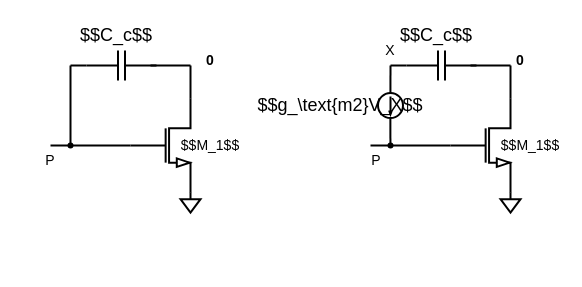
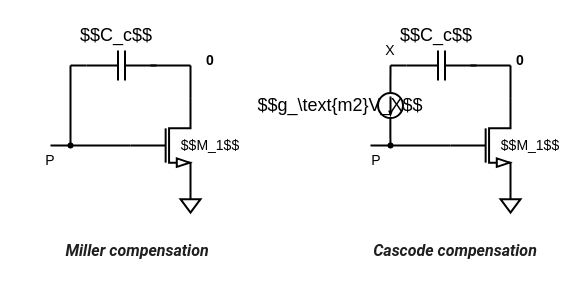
  <mxCell id="0" />
  <mxCell id="1" parent="0" />
  <mxCell id="2" value="" style="verticalLabelPosition=bottom;shadow=0;dashed=0;align=center;html=1;verticalAlign=top;shape=mxgraph.electrical.transistors.nmos;pointerEvents=1;strokeWidth=2;" vertex="1" parent="1"><mxGeometry x="130" y="95" width="60" height="100" as="geometry" /></mxCell>
  <mxCell id="3" value="" style="pointerEvents=1;verticalLabelPosition=bottom;shadow=0;dashed=0;align=center;html=1;verticalAlign=top;shape=mxgraph.electrical.capacitors.capacitor_1;strokeWidth=2;" vertex="1" parent="1"><mxGeometry x="86" y="50" width="70" height="30" as="geometry" /></mxCell>
  <mxCell id="4" value="" style="endArrow=none;html=1;rounded=0;strokeWidth=2;" edge="1" parent="1"><mxGeometry width="50" height="50" relative="1" as="geometry"><mxPoint x="150" y="65" as="sourcePoint" /><mxPoint x="190" y="65" as="targetPoint" /></mxGeometry></mxCell>
  <mxCell id="5" value="" style="endArrow=none;html=1;rounded=0;exitX=1;exitY=0;exitDx=0;exitDy=0;exitPerimeter=0;strokeWidth=2;" edge="1" parent="1" source="2"><mxGeometry width="50" height="50" relative="1" as="geometry"><mxPoint x="140" y="115" as="sourcePoint" /><mxPoint x="190" y="65" as="targetPoint" /></mxGeometry></mxCell>
  <mxCell id="6" value="" style="endArrow=none;html=1;rounded=0;strokeWidth=2;" edge="1" parent="1"><mxGeometry width="50" height="50" relative="1" as="geometry"><mxPoint x="70" y="145" as="sourcePoint" /><mxPoint x="70" y="65" as="targetPoint" /></mxGeometry></mxCell>
  <mxCell id="7" value="" style="endArrow=none;html=1;rounded=0;exitX=0;exitY=0.5;exitDx=0;exitDy=0;exitPerimeter=0;strokeWidth=2;" edge="1" parent="1" source="3"><mxGeometry width="50" height="50" relative="1" as="geometry"><mxPoint x="80" y="108" as="sourcePoint" /><mxPoint x="70" y="65" as="targetPoint" /></mxGeometry></mxCell>
  <mxCell id="8" value="" style="endArrow=none;html=1;rounded=0;strokeWidth=2;" edge="1" parent="1"><mxGeometry width="50" height="50" relative="1" as="geometry"><mxPoint x="50" y="145" as="sourcePoint" /><mxPoint x="130" y="145" as="targetPoint" /></mxGeometry></mxCell>
  <mxCell id="9" value="&lt;font style=&quot;font-size: 18px;&quot;&gt;$$C_c$$&lt;/font&gt;" style="text;html=1;align=center;verticalAlign=middle;whiteSpace=wrap;rounded=0;" vertex="1" parent="1"><mxGeometry x="86" y="20" width="60" height="30" as="geometry" /></mxCell>
  <mxCell id="10" value="" style="pointerEvents=1;verticalLabelPosition=bottom;shadow=0;dashed=0;align=center;html=1;verticalAlign=top;shape=mxgraph.electrical.signal_sources.signal_ground;strokeWidth=2;" vertex="1" parent="1"><mxGeometry x="180" y="192" width="20" height="20" as="geometry" /></mxCell>
  <mxCell id="11" value="&lt;font style=&quot;font-size: 14px;&quot;&gt;$$M_1$$&lt;/font&gt;" style="text;html=1;align=center;verticalAlign=middle;whiteSpace=wrap;rounded=0;strokeWidth=2;" vertex="1" parent="1"><mxGeometry x="180" y="130" width="60" height="30" as="geometry" /></mxCell>
  <mxCell id="12" value="" style="shape=waypoint;sketch=0;fillStyle=solid;size=6;pointerEvents=1;points=[];fillColor=none;resizable=0;rotatable=0;perimeter=centerPerimeter;snapToPoint=1;strokeWidth=1;" vertex="1" parent="1"><mxGeometry x="60" y="135" width="20" height="20" as="geometry" /></mxCell>
  <mxCell id="13" value="" style="verticalLabelPosition=bottom;shadow=0;dashed=0;align=center;html=1;verticalAlign=top;shape=mxgraph.electrical.transistors.nmos;pointerEvents=1;strokeWidth=2;" vertex="1" parent="1"><mxGeometry x="450" y="95" width="60" height="100" as="geometry" /></mxCell>
  <mxCell id="14" value="" style="pointerEvents=1;verticalLabelPosition=bottom;shadow=0;dashed=0;align=center;html=1;verticalAlign=top;shape=mxgraph.electrical.capacitors.capacitor_1;strokeWidth=2;" vertex="1" parent="1"><mxGeometry x="406" y="50" width="70" height="30" as="geometry" /></mxCell>
  <mxCell id="15" value="" style="endArrow=none;html=1;rounded=0;strokeWidth=2;" edge="1" parent="1"><mxGeometry width="50" height="50" relative="1" as="geometry"><mxPoint x="470" y="65" as="sourcePoint" /><mxPoint x="510" y="65" as="targetPoint" /></mxGeometry></mxCell>
  <mxCell id="16" value="" style="endArrow=none;html=1;rounded=0;exitX=1;exitY=0;exitDx=0;exitDy=0;exitPerimeter=0;strokeWidth=2;" edge="1" parent="1" source="13"><mxGeometry width="50" height="50" relative="1" as="geometry"><mxPoint x="460" y="115" as="sourcePoint" /><mxPoint x="510" y="65" as="targetPoint" /></mxGeometry></mxCell>
  <mxCell id="17" value="" style="endArrow=none;html=1;rounded=0;strokeWidth=2;" edge="1" parent="1"><mxGeometry width="50" height="50" relative="1" as="geometry"><mxPoint x="389.92" y="95" as="sourcePoint" /><mxPoint x="390" y="65" as="targetPoint" /></mxGeometry></mxCell>
  <mxCell id="18" value="" style="endArrow=none;html=1;rounded=0;exitX=0;exitY=0.5;exitDx=0;exitDy=0;exitPerimeter=0;strokeWidth=2;" edge="1" parent="1" source="14"><mxGeometry width="50" height="50" relative="1" as="geometry"><mxPoint x="400" y="108" as="sourcePoint" /><mxPoint x="390" y="65" as="targetPoint" /></mxGeometry></mxCell>
  <mxCell id="19" value="" style="endArrow=none;html=1;rounded=0;strokeWidth=2;" edge="1" parent="1"><mxGeometry width="50" height="50" relative="1" as="geometry"><mxPoint x="370" y="145" as="sourcePoint" /><mxPoint x="450" y="145" as="targetPoint" /></mxGeometry></mxCell>
  <mxCell id="20" value="&lt;font style=&quot;font-size: 18px;&quot;&gt;$$C_c$$&lt;/font&gt;" style="text;html=1;align=center;verticalAlign=middle;whiteSpace=wrap;rounded=0;" vertex="1" parent="1"><mxGeometry x="406" y="20" width="60" height="30" as="geometry" /></mxCell>
  <mxCell id="21" value="" style="pointerEvents=1;verticalLabelPosition=bottom;shadow=0;dashed=0;align=center;html=1;verticalAlign=top;shape=mxgraph.electrical.signal_sources.signal_ground;strokeWidth=2;" vertex="1" parent="1"><mxGeometry x="500" y="192" width="20" height="20" as="geometry" /></mxCell>
  <mxCell id="22" value="&lt;font style=&quot;font-size: 14px;&quot;&gt;$$M_1$$&lt;/font&gt;" style="text;html=1;align=center;verticalAlign=middle;whiteSpace=wrap;rounded=0;" vertex="1" parent="1"><mxGeometry x="500" y="130" width="60" height="30" as="geometry" /></mxCell>
  <mxCell id="23" value="" style="shape=waypoint;sketch=0;fillStyle=solid;size=6;pointerEvents=1;points=[];fillColor=none;resizable=0;rotatable=0;perimeter=centerPerimeter;snapToPoint=1;strokeWidth=1;" vertex="1" parent="1"><mxGeometry x="380" y="135" width="20" height="20" as="geometry" /></mxCell>
  <mxCell id="24" value="" style="perimeter=ellipsePerimeter;verticalLabelPosition=bottom;shadow=0;dashed=0;align=center;html=1;verticalAlign=top;shape=mxgraph.electrical.instruments.galvanometer;direction=west;strokeWidth=2;" vertex="1" parent="1"><mxGeometry x="377.5" y="80" width="25" height="50" as="geometry" /></mxCell>
  <mxCell id="25" value="" style="endArrow=none;html=1;rounded=0;entryX=0.506;entryY=-0.024;entryDx=0;entryDy=0;entryPerimeter=0;strokeWidth=2;" edge="1" parent="1" target="24"><mxGeometry width="50" height="50" relative="1" as="geometry"><mxPoint x="389.93" y="145" as="sourcePoint" /><mxPoint x="390" y="135" as="targetPoint" /></mxGeometry></mxCell>
  <mxCell id="26" value="&lt;font style=&quot;font-size: 18px;&quot;&gt;$$g_\text{m2}V_X$$&lt;/font&gt;" style="text;html=1;align=center;verticalAlign=middle;whiteSpace=wrap;rounded=0;strokeWidth=2;" vertex="1" parent="1"><mxGeometry x="310" y="90" width="60" height="30" as="geometry" /></mxCell>
  <mxCell id="27" value="&lt;font style=&quot;font-size: 14px;&quot;&gt;X&lt;/font&gt;" style="text;html=1;align=center;verticalAlign=middle;whiteSpace=wrap;rounded=0;" vertex="1" parent="1"><mxGeometry x="360" y="35" width="60" height="30" as="geometry" /></mxCell>
  <mxCell id="28" value="&lt;font style=&quot;font-size: 14px;&quot;&gt;P&lt;/font&gt;" style="text;html=1;align=center;verticalAlign=middle;whiteSpace=wrap;rounded=0;strokeWidth=2;" vertex="1" parent="1"><mxGeometry x="20" y="145" width="60" height="30" as="geometry" /></mxCell>
  <mxCell id="29" value="&lt;font style=&quot;font-size: 14px;&quot;&gt;P&lt;/font&gt;" style="text;html=1;align=center;verticalAlign=middle;whiteSpace=wrap;rounded=0;strokeWidth=2;" vertex="1" parent="1"><mxGeometry x="346" y="145" width="60" height="30" as="geometry" /></mxCell>
  <mxCell id="30" value="&lt;font style=&quot;font-size: 14px;&quot;&gt;&lt;b&gt;0&lt;/b&gt;&lt;/font&gt;" style="text;html=1;align=center;verticalAlign=middle;whiteSpace=wrap;rounded=0;" vertex="1" parent="1"><mxGeometry x="180" y="45" width="60" height="30" as="geometry" /></mxCell>
  <mxCell id="31" value="&lt;font style=&quot;font-size: 14px;&quot;&gt;&lt;b&gt;0&lt;/b&gt;&lt;/font&gt;" style="text;html=1;align=center;verticalAlign=middle;whiteSpace=wrap;rounded=0;" vertex="1" parent="1"><mxGeometry x="490" y="45" width="60" height="30" as="geometry" /></mxCell>
+ <mxCell id="32" value="&lt;span style=&quot;color: rgb(31, 31, 31); font-family: &amp;quot;Google Sans&amp;quot;, Roboto, Arial, sans-serif; text-align: left; background-color: rgb(255, 255, 255);&quot;&gt;&lt;font size=&quot;1&quot; style=&quot;&quot;&gt;&lt;i style=&quot;&quot;&gt;&lt;b style=&quot;font-size: 16px;&quot;&gt;Miller compensation&lt;/b&gt;&lt;/i&gt;&lt;/font&gt;&lt;/span&gt;" style="text;html=1;align=center;verticalAlign=middle;whiteSpace=wrap;rounded=0;" vertex="1" parent="1"><mxGeometry x="60" y="235" width="154" height="30" as="geometry" /></mxCell>
+ <mxCell id="33" value="&lt;span style=&quot;color: rgb(31, 31, 31); font-family: &amp;quot;Google Sans&amp;quot;, Roboto, Arial, sans-serif; text-align: left; background-color: rgb(255, 255, 255);&quot;&gt;&lt;font size=&quot;1&quot; style=&quot;&quot;&gt;&lt;i style=&quot;&quot;&gt;&lt;b style=&quot;font-size: 16px;&quot;&gt;Cascode compensation&lt;/b&gt;&lt;/i&gt;&lt;/font&gt;&lt;/span&gt;" style="text;html=1;align=center;verticalAlign=middle;whiteSpace=wrap;rounded=0;" vertex="1" parent="1"><mxGeometry x="370" y="235" width="170" height="30" as="geometry" /></mxCell>
